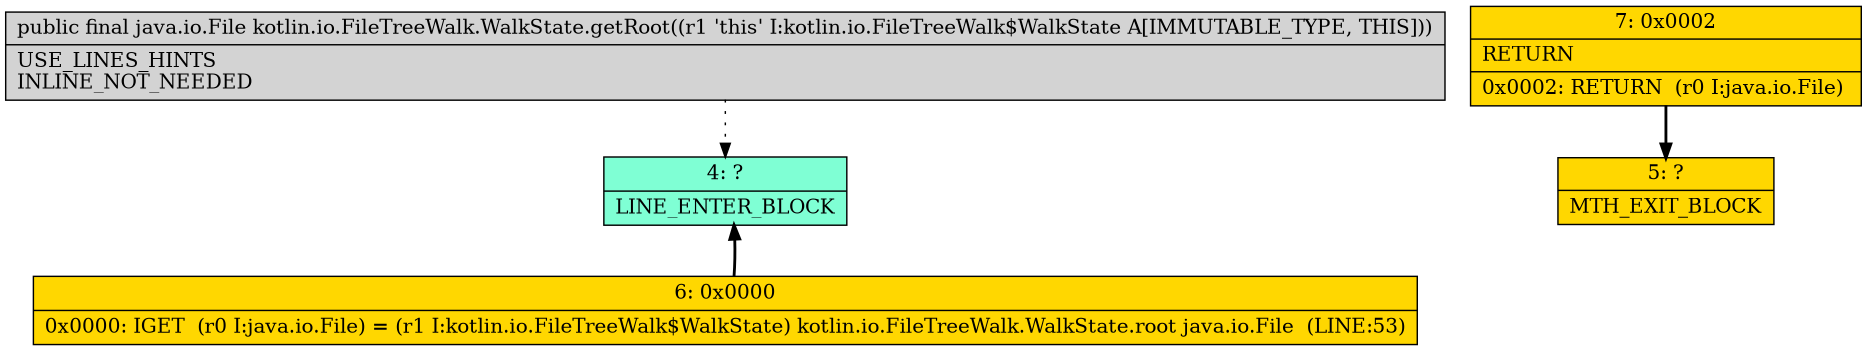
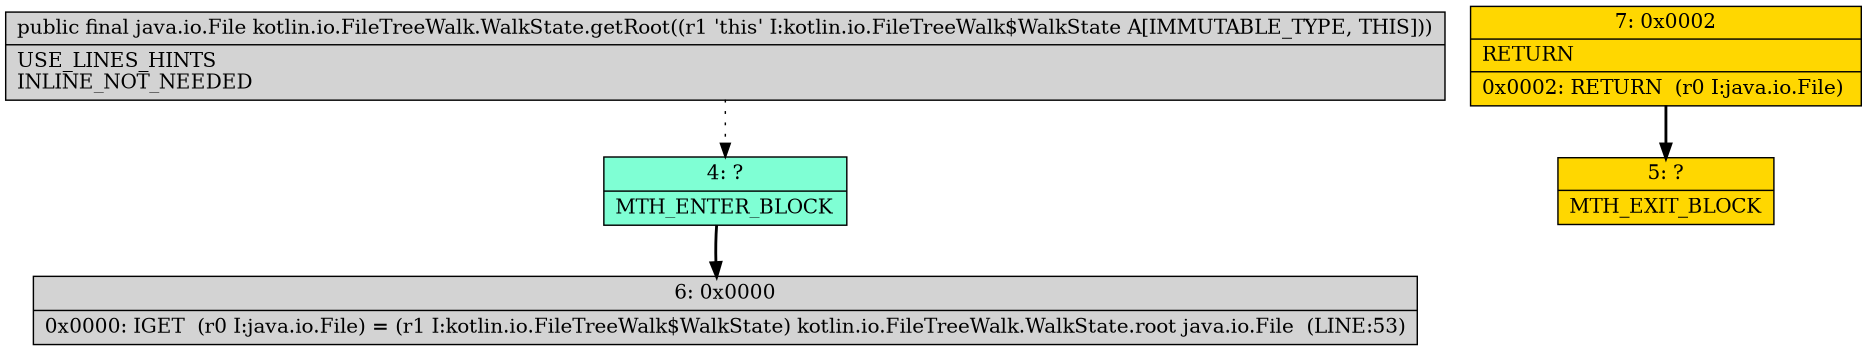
  digraph {
    node [fillcolor=lightgrey shape=record style=filled]
    edge [style=bold]
-   n1 [fillcolor=aquamarine label="{4\:\ ?|LINE_ENTER_BLOCK\l}"]
-   n2 [fillcolor=gold label="{6\:\ 0x0000|0x0000: IGET  (r0 I:java.io.File) = (r1 I:kotlin.io.FileTreeWalk$WalkState) kotlin.io.FileTreeWalk.WalkState.root java.io.File  (LINE:53)\l}"]
+   n1 [fillcolor=aquamarine label="{4\:\ ?|MTH_ENTER_BLOCK\l}"]
+   n2 [label="{6\:\ 0x0000|0x0000: IGET  (r0 I:java.io.File) = (r1 I:kotlin.io.FileTreeWalk$WalkState) kotlin.io.FileTreeWalk.WalkState.root java.io.File  (LINE:53)\l}"]
    n3 [fillcolor=gold label="{7\:\ 0x0002|RETURN\l|0x0002: RETURN  (r0 I:java.io.File) \l}"]
    n4 [fillcolor=gold label="{5\:\ ?|MTH_EXIT_BLOCK\l}"]
    n5 [label="{public final java.io.File kotlin.io.FileTreeWalk.WalkState.getRoot((r1 'this' I:kotlin.io.FileTreeWalk$WalkState A[IMMUTABLE_TYPE, THIS]))  | USE_LINES_HINTS\lINLINE_NOT_NEEDED\l}"]
-   n2 -> n1
+   n1 -> n2
    n3 -> n4
    n5 -> n1 [style=dotted]
  }
